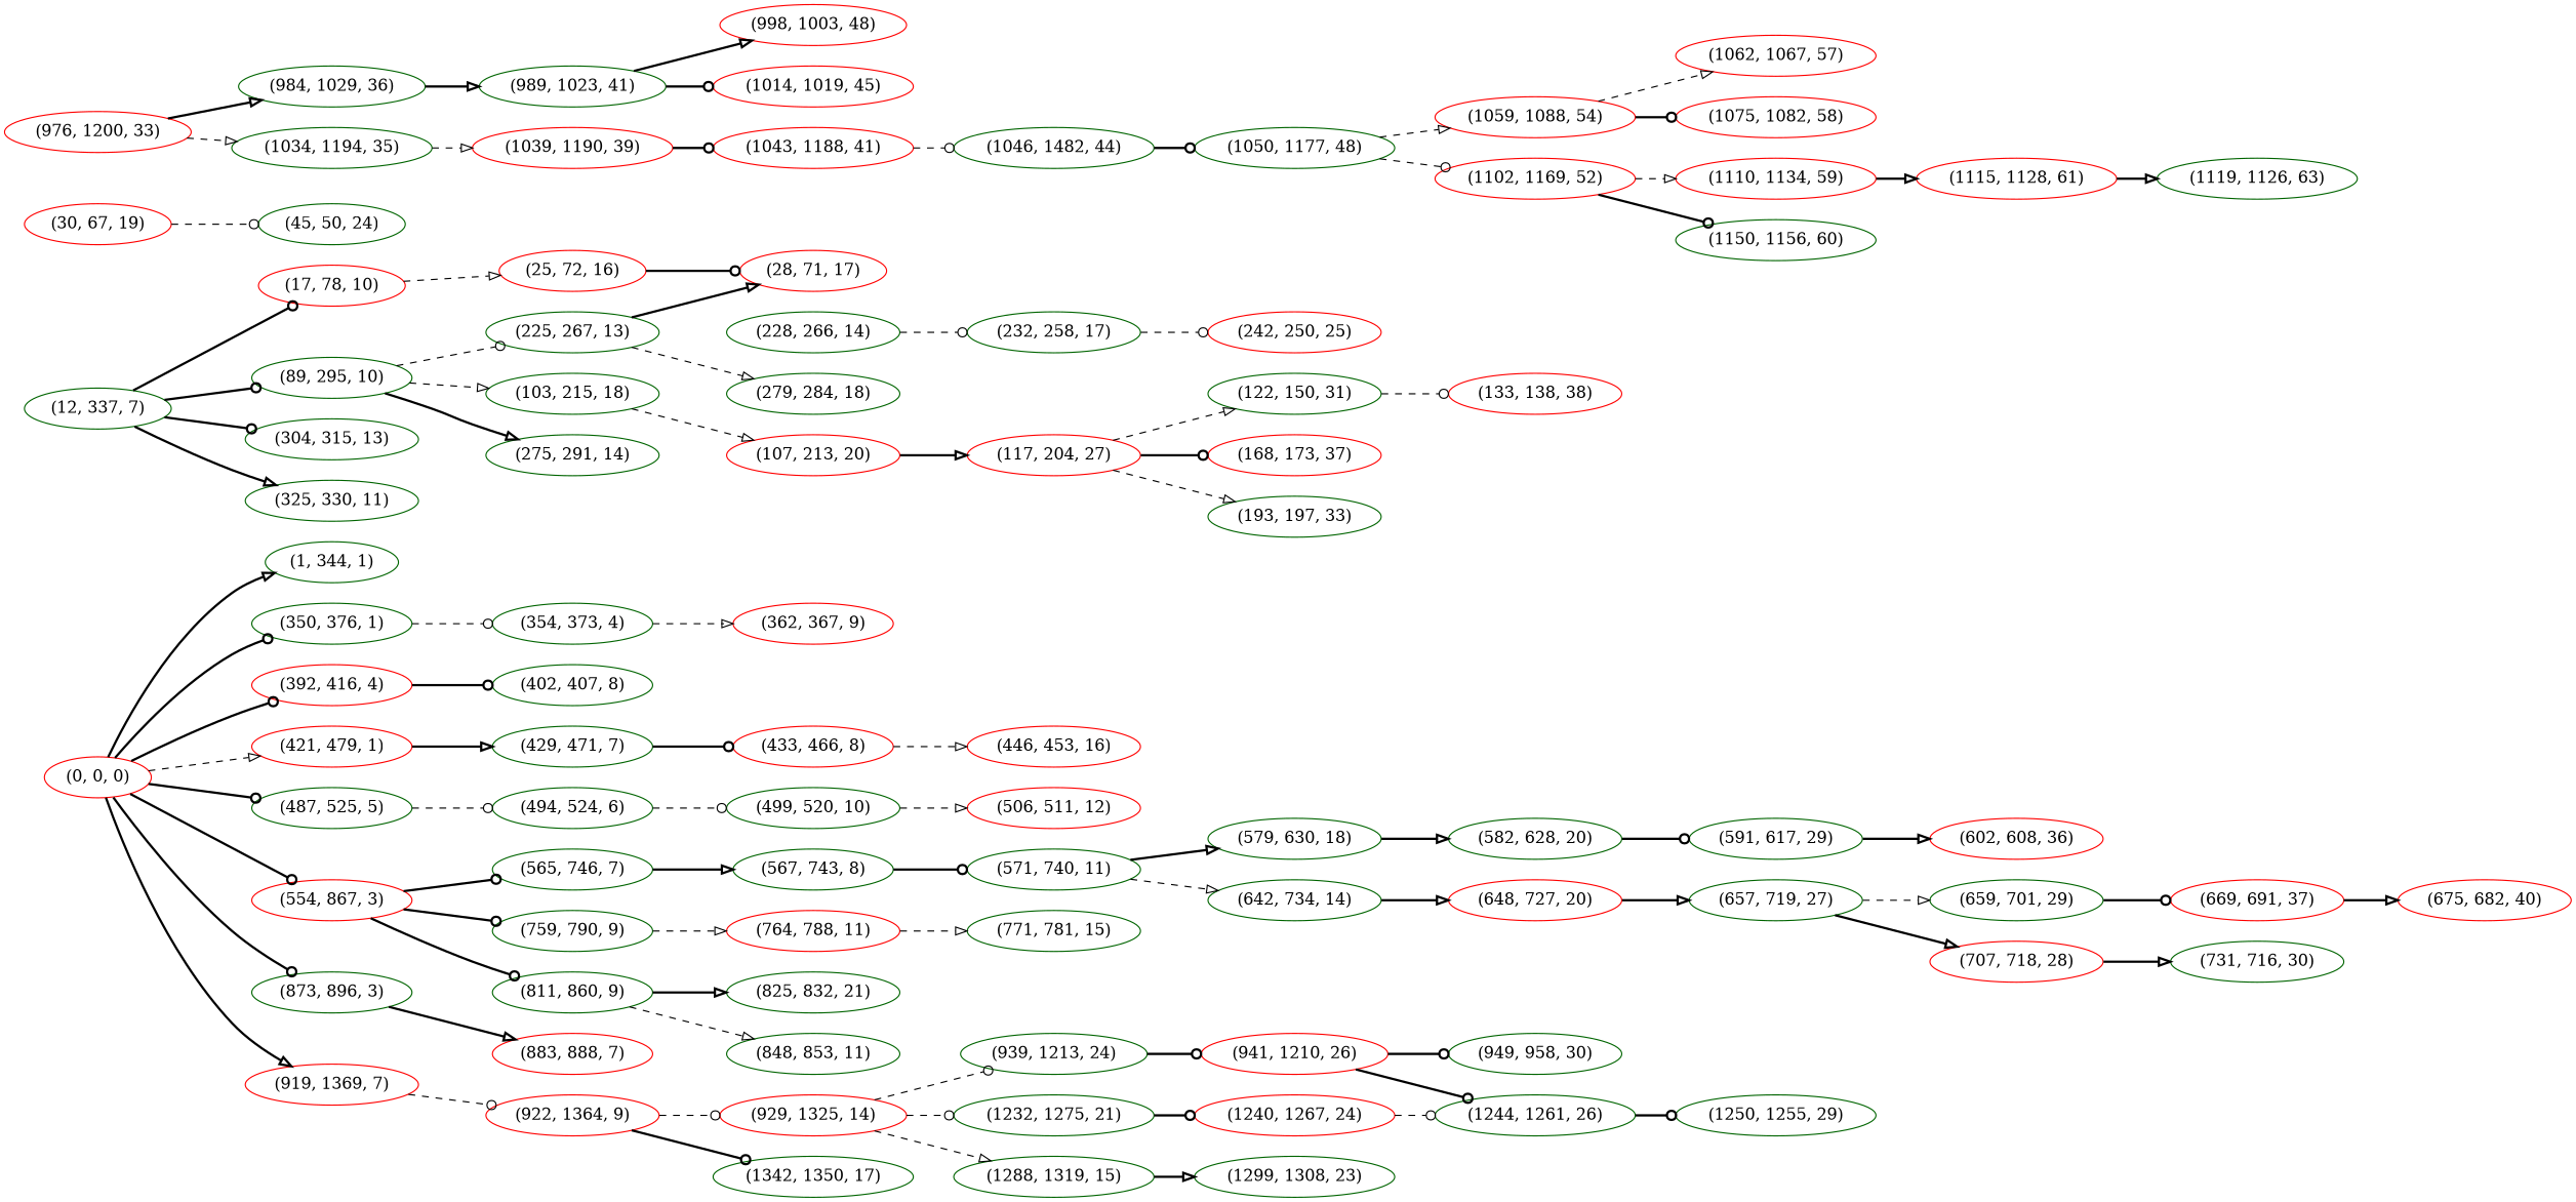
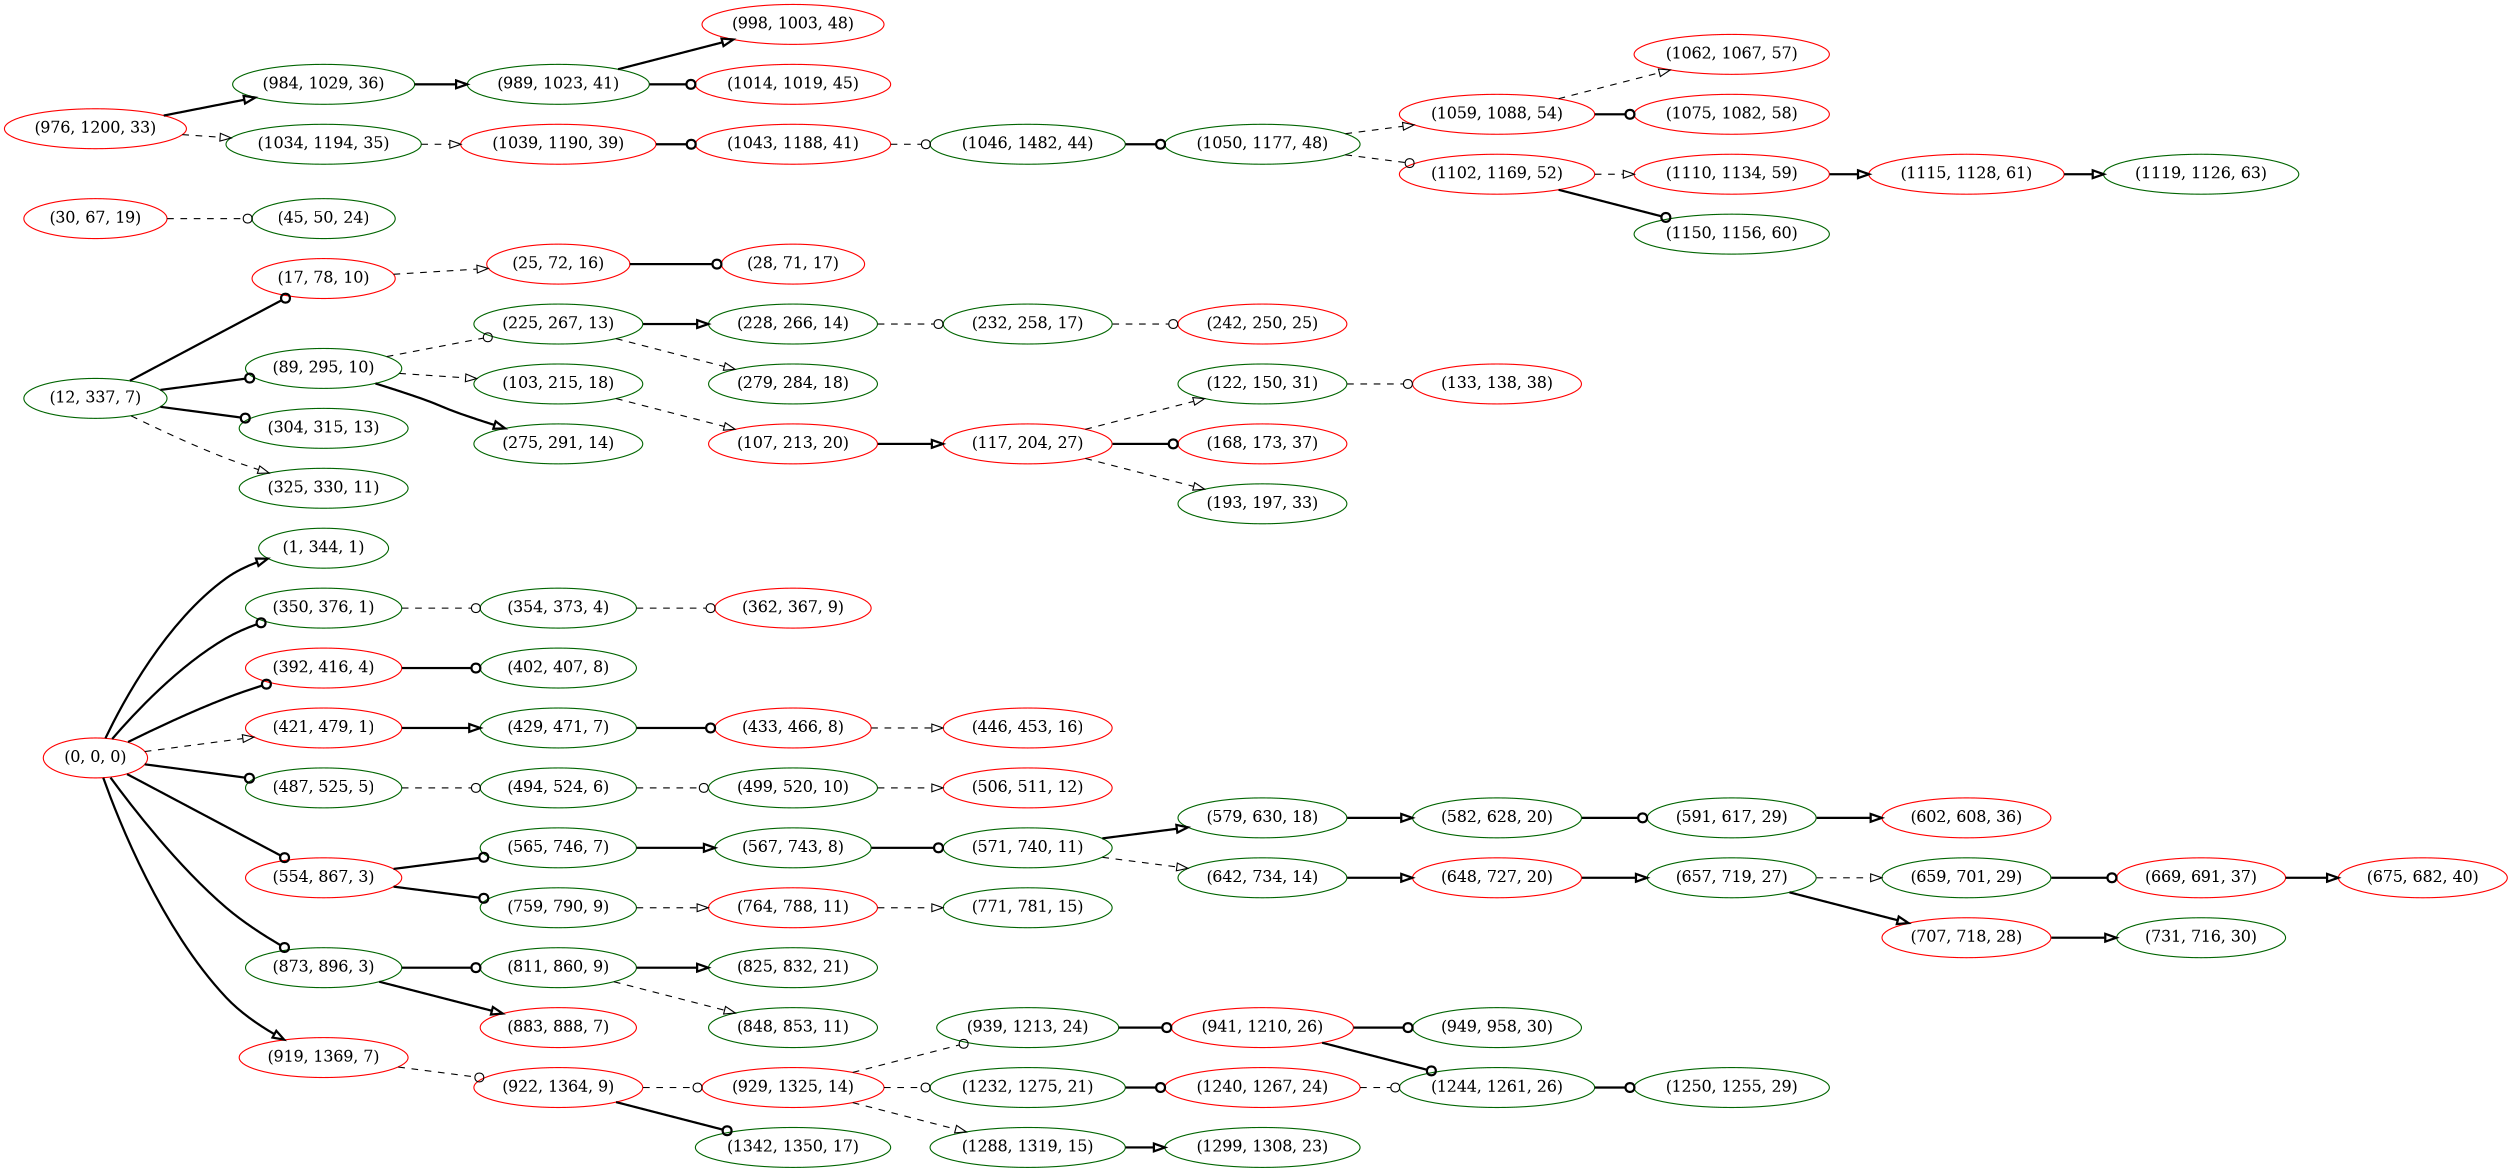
  digraph {
    rankdir=LR
    node [color=darkgreen]
    edge [arrowhead=odot style=bold]
    "(0, 0, 0)" [color=red]
    "(1, 344, 1)"
    "(350, 376, 1)"
    "(392, 416, 4)" [color=red]
    "(421, 479, 1)" [color=red]
    "(487, 525, 5)"
    "(554, 867, 3)" [color=red]
    "(873, 896, 3)"
    "(919, 1369, 7)" [color=red]
    "(354, 373, 4)"
    "(402, 407, 8)"
    "(429, 471, 7)"
    "(494, 524, 6)"
    "(565, 746, 7)"
    "(759, 790, 9)"
    "(811, 860, 9)"
    "(883, 888, 7)" [color=red]
    "(922, 1364, 9)" [color=red]
    "(17, 78, 10)" [color=red]
    "(12, 337, 7)"
    "(89, 295, 10)"
    "(304, 315, 13)"
    "(325, 330, 11)"
    "(25, 72, 16)" [color=red]
    "(103, 215, 18)"
    "(225, 267, 13)"
    "(275, 291, 14)"
    "(28, 71, 17)" [color=red]
    "(30, 67, 19)" [color=red]
    "(45, 50, 24)"
    "(107, 213, 20)" [color=red]
    "(228, 266, 14)"
    "(279, 284, 18)"
    "(117, 204, 27)" [color=red]
    "(122, 150, 31)"
    "(168, 173, 37)" [color=red]
    "(193, 197, 33)"
    "(133, 138, 38)" [color=red]
    "(232, 258, 17)"
    "(242, 250, 25)" [color=red]
    "(362, 367, 9)" [color=red]
    "(433, 466, 8)" [color=red]
    "(446, 453, 16)" [color=red]
    "(499, 520, 10)"
    "(506, 511, 12)" [color=red]
    "(567, 743, 8)"
    "(764, 788, 11)" [color=red]
    "(825, 832, 21)"
    "(848, 853, 11)"
    "(571, 740, 11)"
    "(579, 630, 18)"
    "(642, 734, 14)"
    "(582, 628, 20)"
    "(648, 727, 20)" [color=red]
    "(591, 617, 29)"
    "(602, 608, 36)" [color=red]
    "(657, 719, 27)"
    "(659, 701, 29)"
    "(707, 718, 28)" [color=red]
    "(669, 691, 37)" [color=red]
    n61 [label="(731, 716, 30)"]
    "(675, 682, 40)" [color=red]
    "(771, 781, 15)"
    "(929, 1325, 14)" [color=red]
    "(1342, 1350, 17)"
    "(939, 1213, 24)"
    "(1232, 1275, 21)"
    "(1288, 1319, 15)"
    "(941, 1210, 26)" [color=red]
    "(1240, 1267, 24)" [color=red]
    "(1299, 1308, 23)"
    "(949, 958, 30)"
    "(1244, 1261, 26)"
    "(976, 1200, 33)" [color=red]
    "(984, 1029, 36)"
    "(1034, 1194, 35)"
    "(989, 1023, 41)"
    "(1039, 1190, 39)" [color=red]
    "(998, 1003, 48)" [color=red]
    "(1014, 1019, 45)" [color=red]
    "(1043, 1188, 41)" [color=red]
    n82 [label="(1046, 1482, 44)"]
    "(1050, 1177, 48)"
    "(1059, 1088, 54)" [color=red]
    "(1102, 1169, 52)" [color=red]
    "(1062, 1067, 57)" [color=red]
    "(1075, 1082, 58)" [color=red]
    "(1110, 1134, 59)" [color=red]
    "(1150, 1156, 60)"
    "(1115, 1128, 61)" [color=red]
    "(1119, 1126, 63)"
    "(1250, 1255, 29)"
    "(0, 0, 0)" -> "(1, 344, 1)" [arrowhead=onormal]
    "(0, 0, 0)" -> "(350, 376, 1)"
    "(0, 0, 0)" -> "(392, 416, 4)"
    "(0, 0, 0)" -> "(421, 479, 1)" [arrowhead=onormal style=dashed]
    "(0, 0, 0)" -> "(487, 525, 5)"
    "(0, 0, 0)" -> "(554, 867, 3)"
    "(0, 0, 0)" -> "(873, 896, 3)"
    "(0, 0, 0)" -> "(919, 1369, 7)" [arrowhead=onormal]
    "(350, 376, 1)" -> "(354, 373, 4)" [style=dashed]
    "(392, 416, 4)" -> "(402, 407, 8)"
    "(421, 479, 1)" -> "(429, 471, 7)" [arrowhead=onormal]
    "(487, 525, 5)" -> "(494, 524, 6)" [style=dashed]
    "(554, 867, 3)" -> "(565, 746, 7)"
    "(554, 867, 3)" -> "(759, 790, 9)"
-   "(554, 867, 3)" -> "(811, 860, 9)"
+   "(873, 896, 3)" -> "(811, 860, 9)"
    "(873, 896, 3)" -> "(883, 888, 7)" [arrowhead=onormal]
    "(919, 1369, 7)" -> "(922, 1364, 9)" [style=dashed]
-   "(354, 373, 4)" -> "(362, 367, 9)" [arrowhead=onormal style=dashed]
+   "(354, 373, 4)" -> "(362, 367, 9)" [style=dashed]
    "(429, 471, 7)" -> "(433, 466, 8)"
    "(494, 524, 6)" -> "(499, 520, 10)" [style=dashed]
    "(565, 746, 7)" -> "(567, 743, 8)" [arrowhead=onormal]
    "(759, 790, 9)" -> "(764, 788, 11)" [arrowhead=onormal style=dashed]
    "(811, 860, 9)" -> "(825, 832, 21)" [arrowhead=onormal]
    "(811, 860, 9)" -> "(848, 853, 11)" [arrowhead=onormal style=dashed]
    "(922, 1364, 9)" -> "(929, 1325, 14)" [style=dashed]
    "(922, 1364, 9)" -> "(1342, 1350, 17)"
    "(17, 78, 10)" -> "(25, 72, 16)" [arrowhead=onormal style=dashed]
    "(12, 337, 7)" -> "(17, 78, 10)"
    "(12, 337, 7)" -> "(89, 295, 10)"
    "(12, 337, 7)" -> "(304, 315, 13)"
-   "(12, 337, 7)" -> "(325, 330, 11)" [arrowhead=onormal]
+   "(12, 337, 7)" -> "(325, 330, 11)" [arrowhead=onormal style=dashed]
    "(89, 295, 10)" -> "(103, 215, 18)" [arrowhead=onormal style=dashed]
    "(89, 295, 10)" -> "(225, 267, 13)" [style=dashed]
    "(89, 295, 10)" -> "(275, 291, 14)" [arrowhead=onormal]
    "(25, 72, 16)" -> "(28, 71, 17)"
    "(103, 215, 18)" -> "(107, 213, 20)" [arrowhead=onormal style=dashed]
-   "(225, 267, 13)" -> "(28, 71, 17)" [arrowhead=onormal]
+   "(225, 267, 13)" -> "(228, 266, 14)" [arrowhead=onormal]
    "(225, 267, 13)" -> "(279, 284, 18)" [arrowhead=onormal style=dashed]
    "(30, 67, 19)" -> "(45, 50, 24)" [style=dashed]
    "(107, 213, 20)" -> "(117, 204, 27)" [arrowhead=onormal]
    "(228, 266, 14)" -> "(232, 258, 17)" [style=dashed]
    "(117, 204, 27)" -> "(122, 150, 31)" [arrowhead=onormal style=dashed]
    "(117, 204, 27)" -> "(168, 173, 37)"
    "(117, 204, 27)" -> "(193, 197, 33)" [arrowhead=onormal style=dashed]
    "(122, 150, 31)" -> "(133, 138, 38)" [style=dashed]
    "(232, 258, 17)" -> "(242, 250, 25)" [style=dashed]
    "(433, 466, 8)" -> "(446, 453, 16)" [arrowhead=onormal style=dashed]
    "(499, 520, 10)" -> "(506, 511, 12)" [arrowhead=onormal style=dashed]
    "(567, 743, 8)" -> "(571, 740, 11)"
    "(764, 788, 11)" -> "(771, 781, 15)" [arrowhead=onormal style=dashed]
    "(571, 740, 11)" -> "(579, 630, 18)" [arrowhead=onormal]
    "(571, 740, 11)" -> "(642, 734, 14)" [arrowhead=onormal style=dashed]
    "(579, 630, 18)" -> "(582, 628, 20)" [arrowhead=onormal]
    "(642, 734, 14)" -> "(648, 727, 20)" [arrowhead=onormal]
    "(582, 628, 20)" -> "(591, 617, 29)"
    "(648, 727, 20)" -> "(657, 719, 27)" [arrowhead=onormal]
    "(591, 617, 29)" -> "(602, 608, 36)" [arrowhead=onormal]
    "(657, 719, 27)" -> "(659, 701, 29)" [arrowhead=onormal style=dashed]
    "(657, 719, 27)" -> "(707, 718, 28)" [arrowhead=onormal]
    "(659, 701, 29)" -> "(669, 691, 37)"
    "(707, 718, 28)" -> n61 [arrowhead=onormal]
    "(669, 691, 37)" -> "(675, 682, 40)" [arrowhead=onormal]
    "(929, 1325, 14)" -> "(939, 1213, 24)" [style=dashed]
    "(929, 1325, 14)" -> "(1232, 1275, 21)" [style=dashed]
    "(929, 1325, 14)" -> "(1288, 1319, 15)" [arrowhead=onormal style=dashed]
    "(939, 1213, 24)" -> "(941, 1210, 26)"
    "(1232, 1275, 21)" -> "(1240, 1267, 24)"
    "(1288, 1319, 15)" -> "(1299, 1308, 23)" [arrowhead=onormal]
    "(941, 1210, 26)" -> "(949, 958, 30)"
    "(941, 1210, 26)" -> "(1244, 1261, 26)"
    "(1240, 1267, 24)" -> "(1244, 1261, 26)" [style=dashed]
    "(1244, 1261, 26)" -> "(1250, 1255, 29)"
    "(976, 1200, 33)" -> "(984, 1029, 36)" [arrowhead=onormal]
    "(976, 1200, 33)" -> "(1034, 1194, 35)" [arrowhead=onormal style=dashed]
    "(984, 1029, 36)" -> "(989, 1023, 41)" [arrowhead=onormal]
    "(1034, 1194, 35)" -> "(1039, 1190, 39)" [arrowhead=onormal style=dashed]
    "(989, 1023, 41)" -> "(998, 1003, 48)" [arrowhead=onormal]
    "(989, 1023, 41)" -> "(1014, 1019, 45)"
    "(1039, 1190, 39)" -> "(1043, 1188, 41)"
    "(1043, 1188, 41)" -> n82 [style=dashed]
    n82 -> "(1050, 1177, 48)"
    "(1050, 1177, 48)" -> "(1059, 1088, 54)" [arrowhead=onormal style=dashed]
    "(1050, 1177, 48)" -> "(1102, 1169, 52)" [style=dashed]
    "(1059, 1088, 54)" -> "(1062, 1067, 57)" [arrowhead=onormal style=dashed]
    "(1059, 1088, 54)" -> "(1075, 1082, 58)"
    "(1102, 1169, 52)" -> "(1110, 1134, 59)" [arrowhead=onormal style=dashed]
    "(1102, 1169, 52)" -> "(1150, 1156, 60)"
    "(1110, 1134, 59)" -> "(1115, 1128, 61)" [arrowhead=onormal]
    "(1115, 1128, 61)" -> "(1119, 1126, 63)" [arrowhead=onormal]
  }
